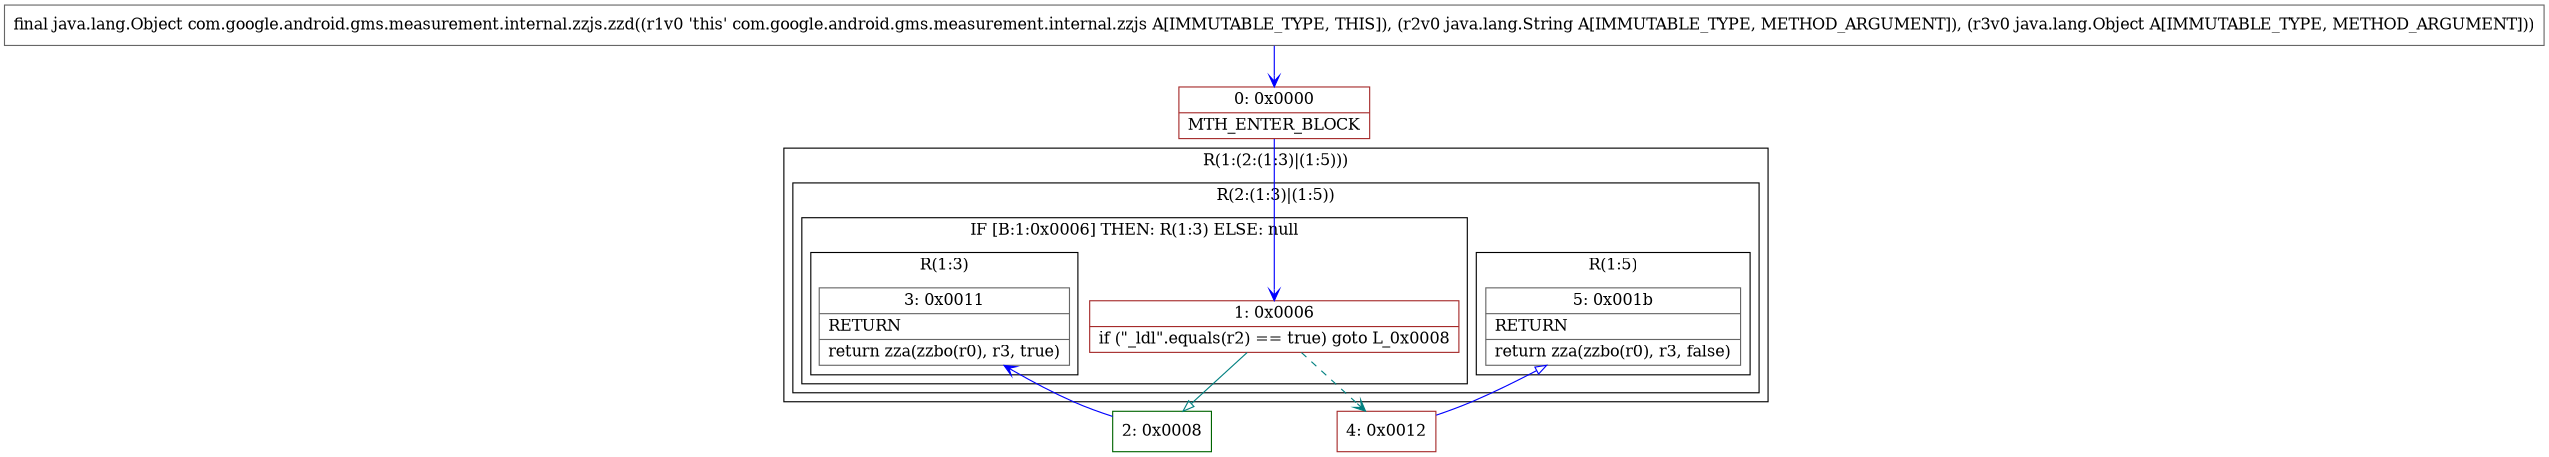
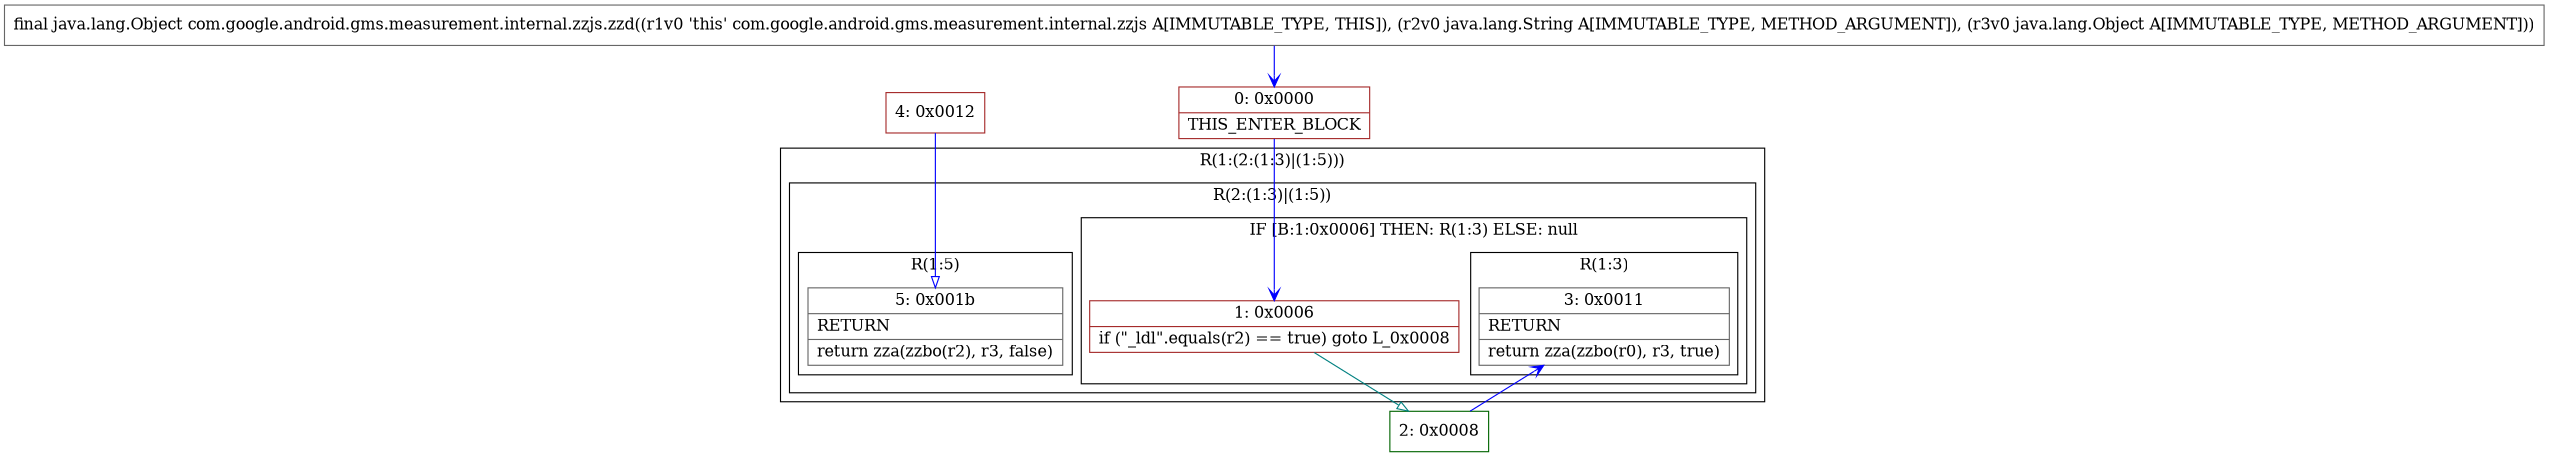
  digraph {
    node [color=gray40 shape=record]
    edge [arrowhead=vee color=blue]
    n1 [label="{3\:\ 0x0011|RETURN\l|return zza(zzbo(r0), r3, true)\l}"]
    n2 [color=brown label="{1\:\ 0x0006|if (\"_ldl\".equals(r2) == true) goto L_0x0008\l}"]
-   n3 [label="{5\:\ 0x001b|RETURN\l|return zza(zzbo(r0), r3, false)\l}"]
+   n3 [label="{5\:\ 0x001b|RETURN\l|return zza(zzbo(r2), r3, false)\l}"]
    n4 [color=darkgreen label="{2\:\ 0x0008}"]
    n5 [color=brown label="{4\:\ 0x0012}"]
-   n6 [color=brown label="{0\:\ 0x0000|MTH_ENTER_BLOCK\l}"]
+   n6 [color=brown label="{0\:\ 0x0000|THIS_ENTER_BLOCK\l}"]
    n7 [label="{final java.lang.Object com.google.android.gms.measurement.internal.zzjs.zzd((r1v0 'this' com.google.android.gms.measurement.internal.zzjs A[IMMUTABLE_TYPE, THIS]), (r2v0 java.lang.String A[IMMUTABLE_TYPE, METHOD_ARGUMENT]), (r3v0 java.lang.Object A[IMMUTABLE_TYPE, METHOD_ARGUMENT])) }"]
    subgraph cluster_1 {
      label="R(1:(2:(1:3)|(1:5)))"
      subgraph cluster_2 {
        label="R(2:(1:3)|(1:5))"
        subgraph cluster_3 {
          label="IF [B:1:0x0006] THEN: R(1:3) ELSE: null"
          n2
          subgraph cluster_4 {
            label="R(1:3)"
            n1
          }
        }
        subgraph cluster_5 {
          label="R(1:5)"
          n3
        }
      }
    }
    n2 -> n4 [arrowhead=onormal color=teal]
-   n2 -> n5 [color=teal style=dashed]
    n4 -> n1
    n5 -> n3 [arrowhead=onormal]
    n6 -> n2
    n7 -> n6
  }
